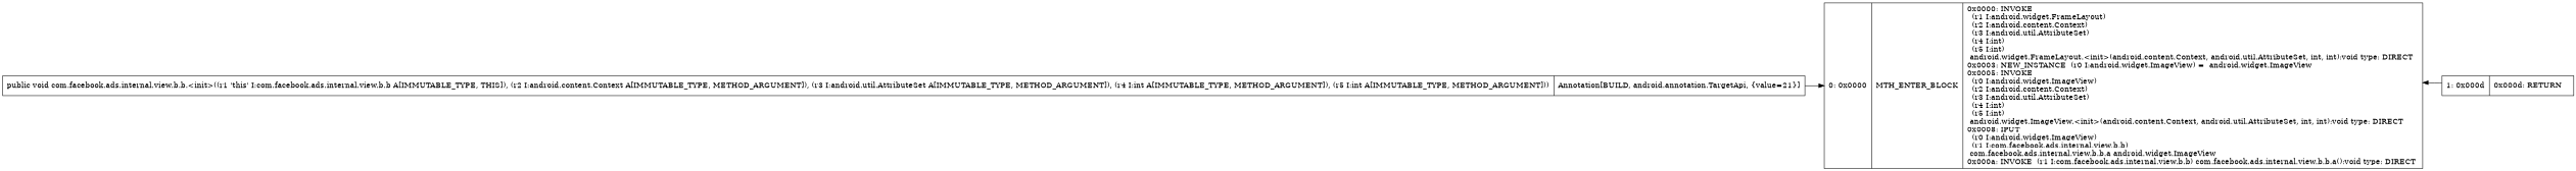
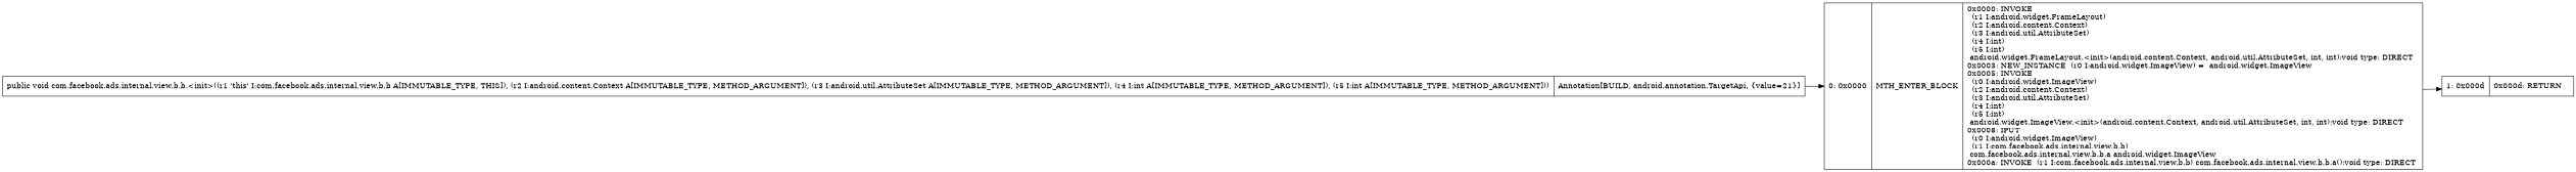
  digraph {
    rankdir=LR
    node [shape=record]
    n1 [label="{0\:\ 0x0000|MTH_ENTER_BLOCK\l|0x0000: INVOKE  \l  (r1 I:android.widget.FrameLayout)\l  (r2 I:android.content.Context)\l  (r3 I:android.util.AttributeSet)\l  (r4 I:int)\l  (r5 I:int)\l android.widget.FrameLayout.\<init\>(android.content.Context, android.util.AttributeSet, int, int):void type: DIRECT \l0x0003: NEW_INSTANCE  (r0 I:android.widget.ImageView) =  android.widget.ImageView \l0x0005: INVOKE  \l  (r0 I:android.widget.ImageView)\l  (r2 I:android.content.Context)\l  (r3 I:android.util.AttributeSet)\l  (r4 I:int)\l  (r5 I:int)\l android.widget.ImageView.\<init\>(android.content.Context, android.util.AttributeSet, int, int):void type: DIRECT \l0x0008: IPUT  \l  (r0 I:android.widget.ImageView)\l  (r1 I:com.facebook.ads.internal.view.b.b)\l com.facebook.ads.internal.view.b.b.a android.widget.ImageView \l0x000a: INVOKE  (r1 I:com.facebook.ads.internal.view.b.b) com.facebook.ads.internal.view.b.b.a():void type: DIRECT \l}"]
    n2 [label="{1\:\ 0x000d|0x000d: RETURN   \l}"]
    n3 [label="{public void com.facebook.ads.internal.view.b.b.\<init\>((r1 'this' I:com.facebook.ads.internal.view.b.b A[IMMUTABLE_TYPE, THIS]), (r2 I:android.content.Context A[IMMUTABLE_TYPE, METHOD_ARGUMENT]), (r3 I:android.util.AttributeSet A[IMMUTABLE_TYPE, METHOD_ARGUMENT]), (r4 I:int A[IMMUTABLE_TYPE, METHOD_ARGUMENT]), (r5 I:int A[IMMUTABLE_TYPE, METHOD_ARGUMENT]))  | Annotation[BUILD, android.annotation.TargetApi, \{value=21\}]\l}"]
-   n2 -> n1
+   n1 -> n2
    n3 -> n1
  }
